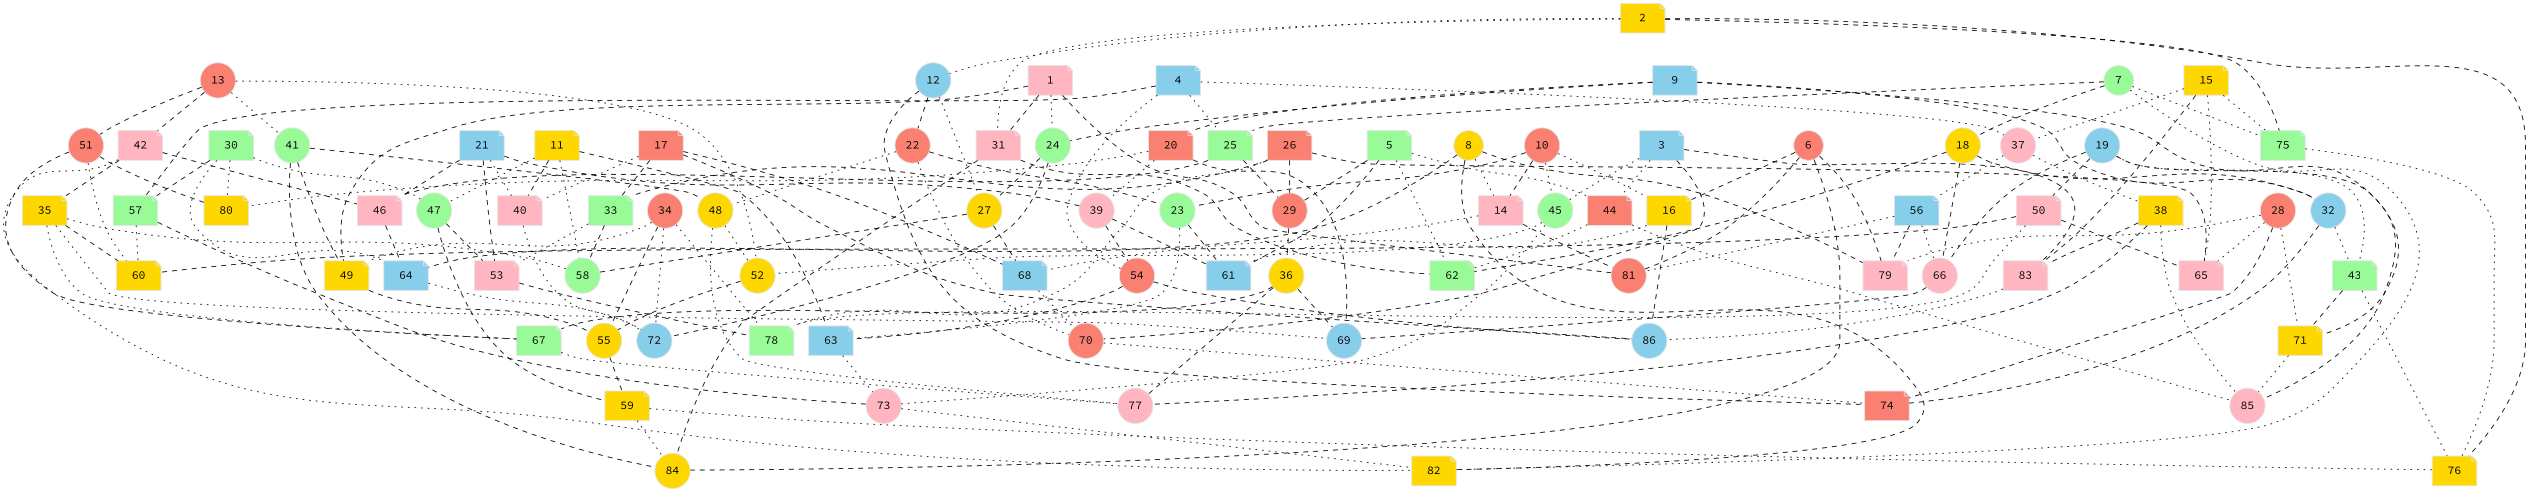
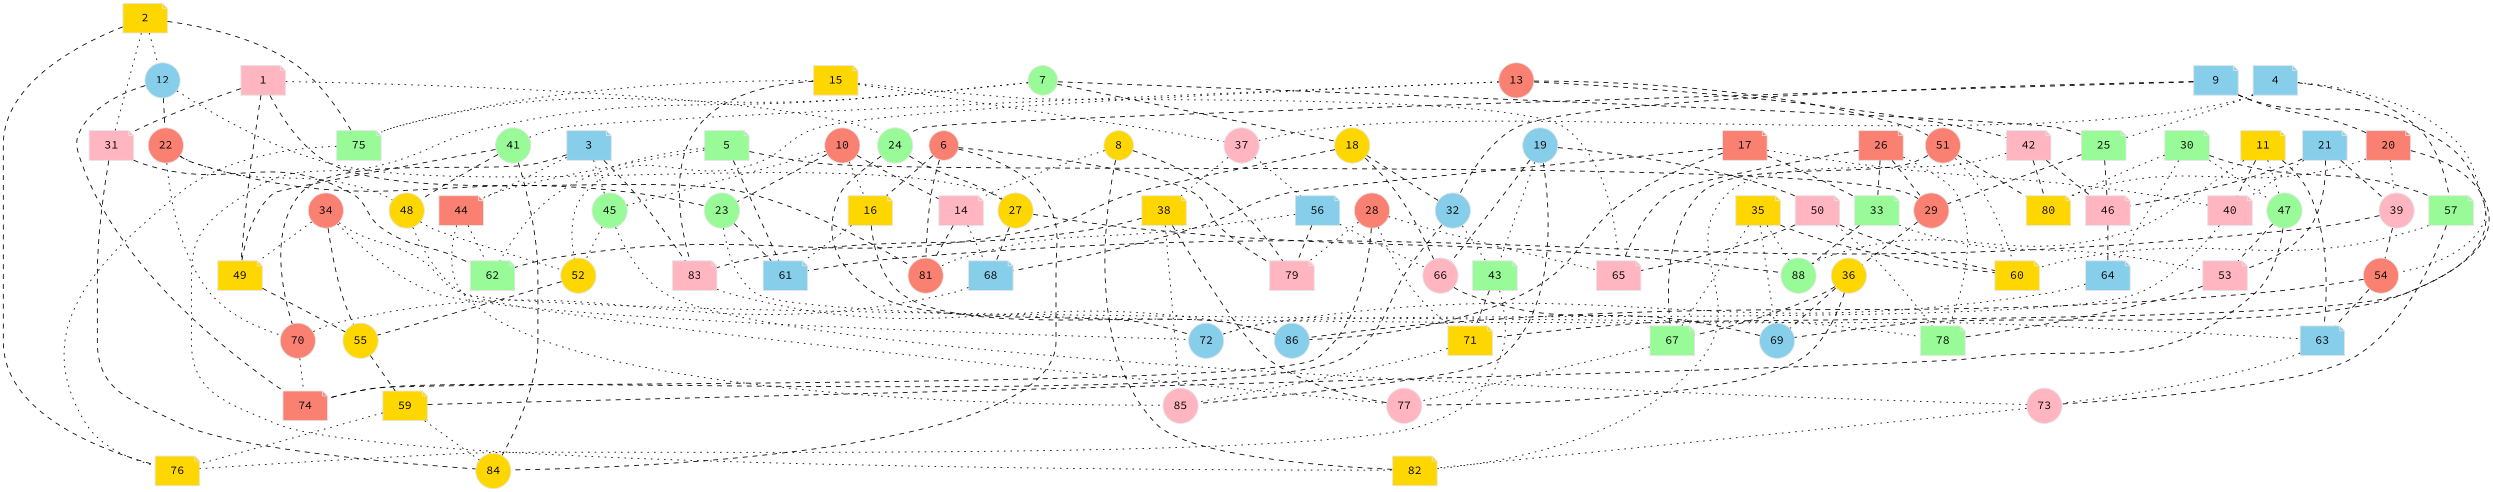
  graph {
    fontname="Source Code Pro"
    node [color=gray90 fillcolor=gold fontname="Source Code Pro" shape=note style=filled]
    edge [fontname="Source Code Pro" style=dashed]
    1 [fillcolor=lightpink]
    24 [fillcolor=palegreen shape=circle]
    31 [fillcolor=lightpink]
    49
    81 [fillcolor=salmon shape=circle]
    27 [shape=circle]
    72 [fillcolor=skyblue shape=circle]
    62 [fillcolor=palegreen]
    84 [shape=circle]
    55 [shape=circle]
    2
    12 [fillcolor=skyblue shape=circle]
    75 [fillcolor=palegreen]
    76
    22 [fillcolor=salmon shape=circle]
    74 [fillcolor=salmon]
    3 [fillcolor=skyblue]
    44 [fillcolor=salmon]
    45 [fillcolor=palegreen shape=circle]
    70 [fillcolor=salmon shape=circle]
    83 [fillcolor=lightpink]
    85 [fillcolor=lightpink shape=circle]
    52 [shape=circle]
    73 [fillcolor=lightpink shape=circle]
    86 [fillcolor=skyblue shape=circle]
    4 [fillcolor=skyblue]
    25 [fillcolor=palegreen]
    37 [fillcolor=lightpink shape=circle]
    54 [fillcolor=salmon shape=circle]
    57 [fillcolor=palegreen]
    29 [fillcolor=salmon shape=circle]
    46 [fillcolor=lightpink]
    38
    56 [fillcolor=skyblue]
    63 [fillcolor=skyblue]
    60
    5 [fillcolor=palegreen]
    61 [fillcolor=skyblue]
    36 [shape=circle]
    6 [fillcolor=salmon shape=circle]
    16
    79 [fillcolor=lightpink]
    7 [fillcolor=palegreen shape=circle]
    18 [shape=circle]
    82
    32 [fillcolor=skyblue shape=circle]
    66 [fillcolor=lightpink shape=circle]
    8 [shape=circle]
    14 [fillcolor=lightpink]
    64 [fillcolor=skyblue]
    68 [fillcolor=skyblue]
    9 [fillcolor=skyblue]
    20 [fillcolor=salmon]
    71
    39 [fillcolor=lightpink shape=circle]
    69 [fillcolor=skyblue shape=circle]
    80
    43 [fillcolor=palegreen]
    10 [fillcolor=salmon shape=circle]
    23 [fillcolor=palegreen shape=circle]
    40 [fillcolor=lightpink]
    11
    47 [fillcolor=palegreen shape=circle]
-   58 [fillcolor=palegreen shape=circle]
+   58 [fillcolor=palegreen shape=circle label=88]
    53 [fillcolor=lightpink]
    59
    48 [shape=circle]
    13 [fillcolor=salmon shape=circle]
    41 [fillcolor=palegreen shape=circle]
    42 [fillcolor=lightpink]
    51 [fillcolor=salmon shape=circle]
    67 [fillcolor=palegreen]
    15
    65 [fillcolor=lightpink]
    17 [fillcolor=salmon]
    33 [fillcolor=palegreen]
    19 [fillcolor=skyblue shape=circle]
    50 [fillcolor=lightpink]
    78 [fillcolor=palegreen]
    21 [fillcolor=skyblue]
    77 [fillcolor=lightpink shape=circle]
    26 [fillcolor=salmon]
    28 [fillcolor=salmon shape=circle]
    30 [fillcolor=palegreen]
    34 [fillcolor=salmon shape=circle]
    35
    1 -- 24 [style=dotted]
    1 -- 31
    1 -- 49
    1 -- 81
    24 -- 27
    24 -- 72
    31 -- 62
    31 -- 84
    49 -- 55
    27 -- 68
    27 -- 58
    55 -- 59
    2 -- 31 [style=dotted]
    2 -- 12 [style=dotted]
    2 -- 75
    2 -- 76
    12 -- 27 [style=dotted]
    12 -- 22
    12 -- 74
    75 -- 76 [style=dotted]
    22 -- 70 [style=dotted]
    22 -- 23
    22 -- 48 [style=dotted]
    3 -- 44 [style=dotted]
    3 -- 45 [style=dotted]
    3 -- 70
    3 -- 83
    44 -- 62 [style=dotted]
    44 -- 85 [style=dotted]
    45 -- 52 [style=dotted]
    45 -- 73 [style=dotted]
    70 -- 74 [style=dotted]
    83 -- 86 [style=dotted]
    52 -- 55
    73 -- 82 [style=dotted]
    4 -- 25 [style=dotted]
    4 -- 37 [style=dotted]
    4 -- 54 [style=dotted]
    4 -- 57
    25 -- 29
    25 -- 46
    37 -- 38 [style=dotted]
    37 -- 56 [style=dotted]
    54 -- 86
    54 -- 63
    57 -- 73
    57 -- 60 [style=dotted]
    29 -- 36
    46 -- 64
    38 -- 83
    38 -- 85 [style=dotted]
    38 -- 77
    56 -- 81 [style=dotted]
    56 -- 79
    56 -- 66 [style=dotted]
    63 -- 73 [style=dotted]
    5 -- 62 [style=dotted]
    5 -- 44 [style=dotted]
    5 -- 29
    5 -- 61
    36 -- 69
    36 -- 67
    36 -- 77
    6 -- 81
    6 -- 84
    6 -- 16
    6 -- 79
    16 -- 86
    16 -- 61 [style=dotted]
    7 -- 75 [style=dotted]
    7 -- 25
    7 -- 18
    7 -- 82 [style=dotted]
    18 -- 62
    18 -- 32
    18 -- 66
    32 -- 74
    32 -- 43 [style=dotted]
    66 -- 69
    8 -- 79
    8 -- 82
    8 -- 14 [style=dotted]
-   8 -- 64
    14 -- 81
    14 -- 68 [style=dotted]
    64 -- 72 [style=dotted]
    68 -- 70 [style=dotted]
    9 -- 24
    9 -- 32
    9 -- 20
    9 -- 71
    20 -- 39 [style=dotted]
    20 -- 69
    20 -- 80 [style=dotted]
    71 -- 85 [style=dotted]
    39 -- 54
    39 -- 61
    43 -- 76 [style=dotted]
    43 -- 71
    10 -- 45 [style=dotted]
    10 -- 16 [style=dotted]
    10 -- 14
    10 -- 23
    23 -- 63 [style=dotted]
    23 -- 61
    40 -- 72 [style=dotted]
    11 -- 63
    11 -- 40
    11 -- 47 [style=dotted]
    11 -- 58 [style=dotted]
    47 -- 53
    47 -- 59
    53 -- 78
    59 -- 84 [style=dotted]
    59 -- 76 [style=dotted]
    48 -- 52 [style=dotted]
    48 -- 77 [style=dotted]
    13 -- 52 [style=dotted]
    13 -- 41 [style=dotted]
    13 -- 42
    13 -- 51
    41 -- 49
    41 -- 84
    41 -- 48
    42 -- 46
    42 -- 82 [style=dotted]
-   42 -- 35
+   42 -- 80
    51 -- 60 [style=dotted]
    51 -- 80
    51 -- 67
    67 -- 77 [style=dotted]
    15 -- 75 [style=dotted]
    15 -- 83
    15 -- 37 [style=dotted]
    15 -- 65 [style=dotted]
    17 -- 86
    17 -- 68
    17 -- 40 [style=dotted]
    17 -- 33
    33 -- 58
    33 -- 53 [style=dotted]
    19 -- 85
    19 -- 66
    19 -- 43 [style=dotted]
    19 -- 50
    50 -- 60
    50 -- 65
    50 -- 78 [style=dotted]
    21 -- 46
    21 -- 39
    21 -- 40 [style=dotted]
    21 -- 53
    26 -- 29
    26 -- 65
    26 -- 33
    26 -- 78 [style=dotted]
    28 -- 74
    28 -- 79 [style=dotted]
    28 -- 71 [style=dotted]
    28 -- 65 [style=dotted]
    30 -- 57
    30 -- 64 [style=dotted]
    30 -- 80 [style=dotted]
    30 -- 47 [style=dotted]
    34 -- 49 [style=dotted]
    34 -- 72 [style=dotted]
    34 -- 55
    34 -- 78 [style=dotted]
    35 -- 60
    35 -- 69 [style=dotted]
    35 -- 58 [style=dotted]
    35 -- 67 [style=dotted]
  }
